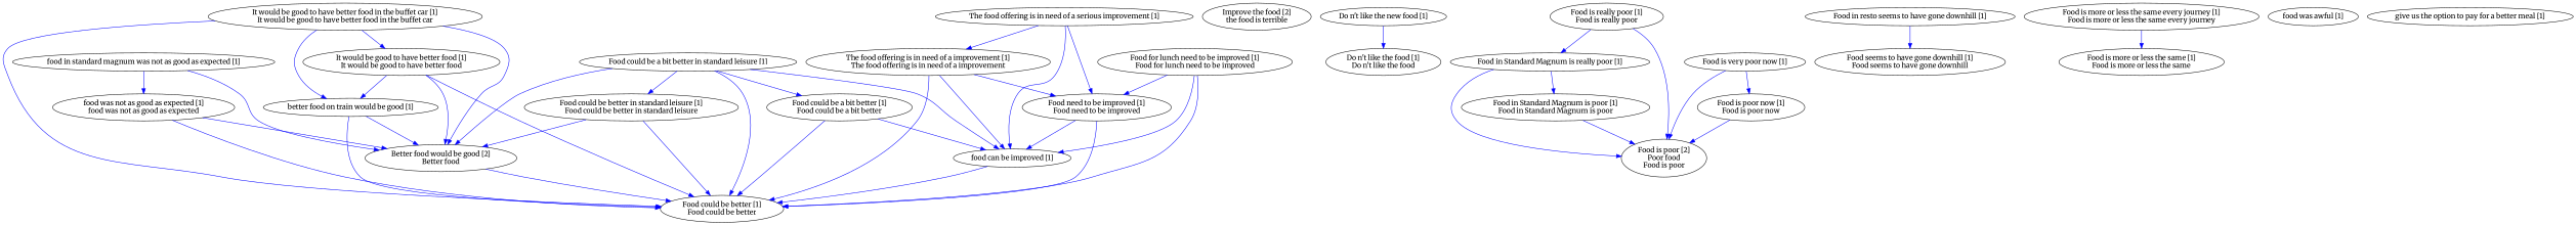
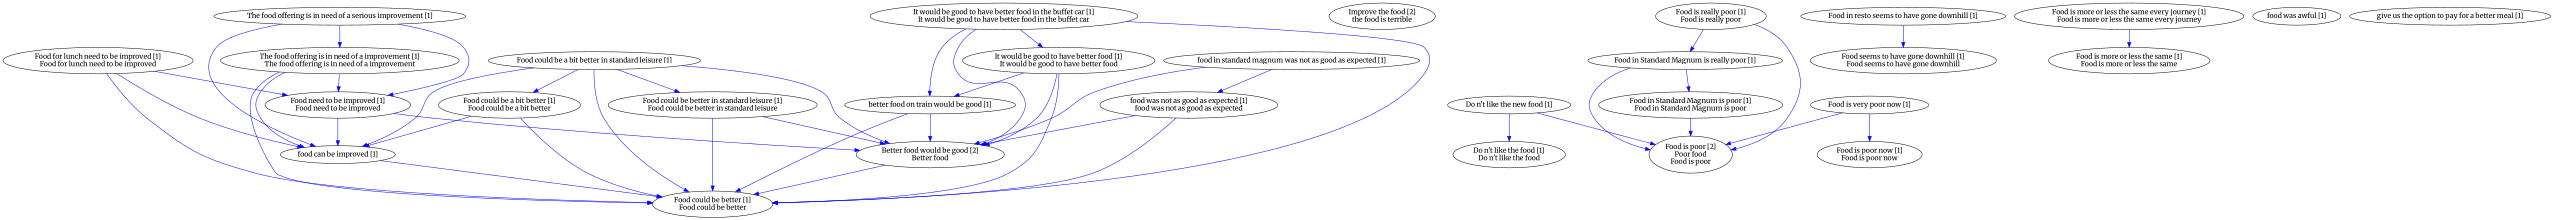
  digraph {
    fontname=Merriweather
    node [fontname=Merriweather]
    edge [color=blue fontname=Merriweather]
    "Better food would be good [2]\nBetter food"
    "Food could be better [1]\nFood could be better"
    "Improve the food [2]\nthe food is terrible"
    "Do n't like the new food [1]"
    "Do n't like the food [1]\nDo n't like the food"
    "Food could be a bit better in standard leisure [1]"
    "Food could be better in standard leisure [1]\nFood could be better in standard leisure"
    "Food could be a bit better [1]\nFood could be a bit better"
    "food can be improved [1]"
    "Food for lunch need to be improved [1]\nFood for lunch need to be improved"
    "Food need to be improved [1]\nFood need to be improved"
    "Food in Standard Magnum is really poor [1]"
    "Food is poor [2]\nPoor food\nFood is poor"
    "Food in Standard Magnum is poor [1]\nFood in Standard Magnum is poor"
    "Food is really poor [1]\nFood is really poor"
    "Food in resto seems to have gone downhill [1]"
    "Food seems to have gone downhill [1]\nFood seems to have gone downhill"
    "Food is more or less the same every journey [1]\nFood is more or less the same every journey"
    "Food is more or less the same [1]\nFood is more or less the same"
    "Food is very poor now [1]"
    "Food is poor now [1]\nFood is poor now"
    "It would be good to have better food in the buffet car [1]\nIt would be good to have better food in the buffet car"
    "It would be good to have better food [1]\nIt would be good to have better food"
    "better food on train would be good [1]"
    "The food offering is in need of a serious improvement [1]"
    "The food offering is in need of a improvement [1]\nThe food offering is in need of a improvement"
    "food in standard magnum was not as good as expected [1]"
    "food was not as good as expected [1]\nfood was not as good as expected"
    "food was awful [1]"
    "give us the option to pay for a better meal [1]"
    "Better food would be good [2]\nBetter food" -> "Food could be better [1]\nFood could be better"
    "Do n't like the new food [1]" -> "Do n't like the food [1]\nDo n't like the food"
    "Food could be a bit better in standard leisure [1]" -> "Better food would be good [2]\nBetter food"
    "Food could be a bit better in standard leisure [1]" -> "Food could be better [1]\nFood could be better"
    "Food could be a bit better in standard leisure [1]" -> "Food could be better in standard leisure [1]\nFood could be better in standard leisure"
    "Food could be a bit better in standard leisure [1]" -> "Food could be a bit better [1]\nFood could be a bit better"
    "Food could be a bit better in standard leisure [1]" -> "food can be improved [1]"
    "Food could be better in standard leisure [1]\nFood could be better in standard leisure" -> "Better food would be good [2]\nBetter food"
    "Food could be better in standard leisure [1]\nFood could be better in standard leisure" -> "Food could be better [1]\nFood could be better"
    "Food could be a bit better [1]\nFood could be a bit better" -> "Food could be better [1]\nFood could be better"
    "Food could be a bit better [1]\nFood could be a bit better" -> "food can be improved [1]"
    "food can be improved [1]" -> "Food could be better [1]\nFood could be better"
    "Food for lunch need to be improved [1]\nFood for lunch need to be improved" -> "Food could be better [1]\nFood could be better"
    "Food for lunch need to be improved [1]\nFood for lunch need to be improved" -> "food can be improved [1]"
    "Food for lunch need to be improved [1]\nFood for lunch need to be improved" -> "Food need to be improved [1]\nFood need to be improved"
-   "Food need to be improved [1]\nFood need to be improved" -> "Food could be better [1]\nFood could be better"
+   "Food need to be improved [1]\nFood need to be improved" -> "Better food would be good [2]\nBetter food"
    "Food need to be improved [1]\nFood need to be improved" -> "food can be improved [1]"
    "Food in Standard Magnum is really poor [1]" -> "Food is poor [2]\nPoor food\nFood is poor"
    "Food in Standard Magnum is really poor [1]" -> "Food in Standard Magnum is poor [1]\nFood in Standard Magnum is poor"
    "Food in Standard Magnum is poor [1]\nFood in Standard Magnum is poor" -> "Food is poor [2]\nPoor food\nFood is poor"
    "Food is really poor [1]\nFood is really poor" -> "Food in Standard Magnum is really poor [1]"
    "Food is really poor [1]\nFood is really poor" -> "Food is poor [2]\nPoor food\nFood is poor"
    "Food in resto seems to have gone downhill [1]" -> "Food seems to have gone downhill [1]\nFood seems to have gone downhill"
    "Food is more or less the same every journey [1]\nFood is more or less the same every journey" -> "Food is more or less the same [1]\nFood is more or less the same"
    "Food is very poor now [1]" -> "Food is poor [2]\nPoor food\nFood is poor"
    "Food is very poor now [1]" -> "Food is poor now [1]\nFood is poor now"
-   "Food is poor now [1]\nFood is poor now" -> "Food is poor [2]\nPoor food\nFood is poor"
+   "Do n't like the new food [1]" -> "Food is poor [2]\nPoor food\nFood is poor"
    "It would be good to have better food in the buffet car [1]\nIt would be good to have better food in the buffet car" -> "Better food would be good [2]\nBetter food"
    "It would be good to have better food in the buffet car [1]\nIt would be good to have better food in the buffet car" -> "Food could be better [1]\nFood could be better"
    "It would be good to have better food in the buffet car [1]\nIt would be good to have better food in the buffet car" -> "It would be good to have better food [1]\nIt would be good to have better food"
    "It would be good to have better food in the buffet car [1]\nIt would be good to have better food in the buffet car" -> "better food on train would be good [1]"
    "It would be good to have better food [1]\nIt would be good to have better food" -> "Better food would be good [2]\nBetter food"
    "It would be good to have better food [1]\nIt would be good to have better food" -> "Food could be better [1]\nFood could be better"
    "It would be good to have better food [1]\nIt would be good to have better food" -> "better food on train would be good [1]"
    "better food on train would be good [1]" -> "Better food would be good [2]\nBetter food"
    "better food on train would be good [1]" -> "Food could be better [1]\nFood could be better"
    "The food offering is in need of a serious improvement [1]" -> "food can be improved [1]"
    "The food offering is in need of a serious improvement [1]" -> "Food need to be improved [1]\nFood need to be improved"
    "The food offering is in need of a serious improvement [1]" -> "The food offering is in need of a improvement [1]\nThe food offering is in need of a improvement"
    "The food offering is in need of a improvement [1]\nThe food offering is in need of a improvement" -> "Food could be better [1]\nFood could be better"
    "The food offering is in need of a improvement [1]\nThe food offering is in need of a improvement" -> "food can be improved [1]"
    "The food offering is in need of a improvement [1]\nThe food offering is in need of a improvement" -> "Food need to be improved [1]\nFood need to be improved"
    "food in standard magnum was not as good as expected [1]" -> "Better food would be good [2]\nBetter food"
    "food in standard magnum was not as good as expected [1]" -> "food was not as good as expected [1]\nfood was not as good as expected"
    "food was not as good as expected [1]\nfood was not as good as expected" -> "Better food would be good [2]\nBetter food"
    "food was not as good as expected [1]\nfood was not as good as expected" -> "Food could be better [1]\nFood could be better"
  }
